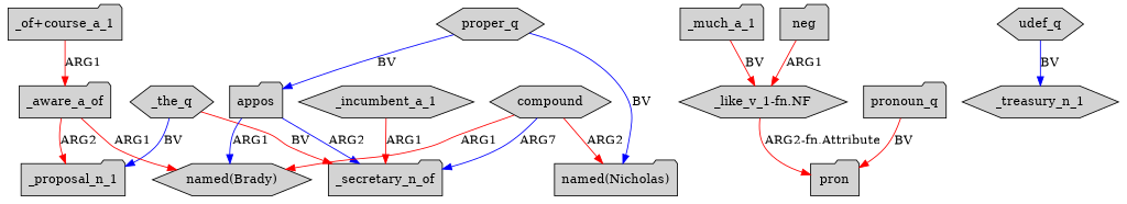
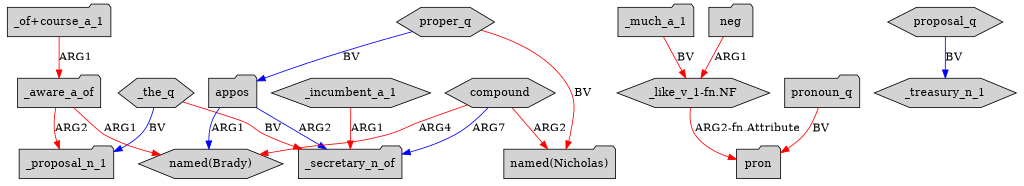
  digraph {
    node [shape=folder style=filled]
    edge [color=red]
    _proposal_n_1
    _the_q [shape=hexagon]
    _secretary_n_of
    appos
    "named(Brady)" [shape=hexagon]
    compound [shape=hexagon]
    "named(Nicholas)"
    "_of+course_a_1"
    _aware_a_of
    _much_a_1
    "_like_v_1-fn.NF" [shape=hexagon]
    pron
    proper_q [shape=hexagon]
    neg
    pronoun_q
-   udef_q [shape=hexagon]
+   udef_q [shape=hexagon label=proposal_q]
    _treasury_n_1 [shape=hexagon]
    _incumbent_a_1 [shape=hexagon]
    _the_q -> _proposal_n_1 [color=blue label=BV]
    _the_q -> _secretary_n_of [label=BV]
    appos -> _secretary_n_of [color=blue label=ARG2]
    appos -> "named(Brady)" [color=blue label=ARG1]
    compound -> _secretary_n_of [color=blue label=ARG7]
-   compound -> "named(Brady)" [label=ARG1]
+   compound -> "named(Brady)" [label=ARG4]
    compound -> "named(Nicholas)" [label=ARG2]
    "_of+course_a_1" -> _aware_a_of [label=ARG1]
    _aware_a_of -> _proposal_n_1 [label=ARG2]
    _aware_a_of -> "named(Brady)" [label=ARG1]
    _much_a_1 -> "_like_v_1-fn.NF" [label=BV]
    "_like_v_1-fn.NF" -> pron [label="ARG2-fn.Attribute"]
    proper_q -> appos [color=blue label=BV]
-   proper_q -> "named(Nicholas)" [color=blue label=BV]
+   proper_q -> "named(Nicholas)" [label=BV]
    neg -> "_like_v_1-fn.NF" [label=ARG1]
    pronoun_q -> pron [label=BV]
    udef_q -> _treasury_n_1 [color=blue label=BV]
    _incumbent_a_1 -> _secretary_n_of [label=ARG1]
  }
